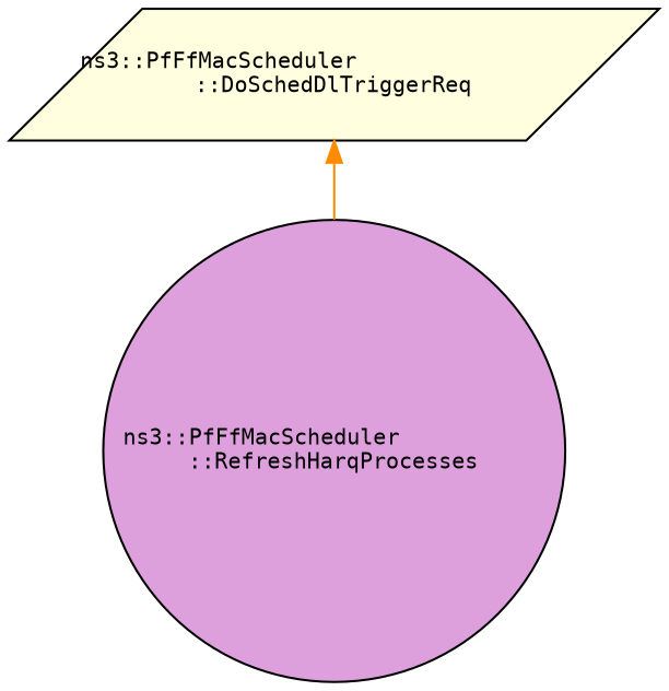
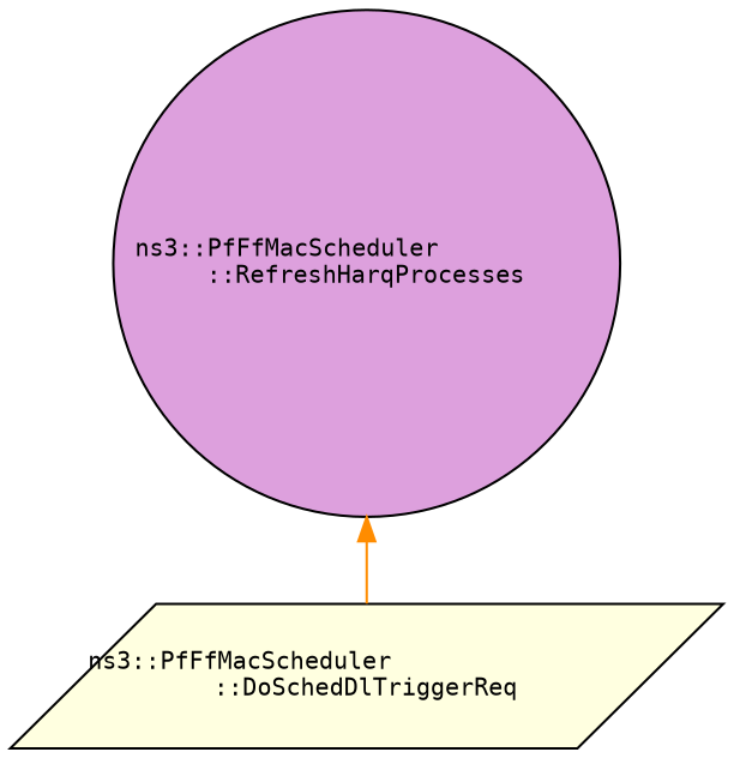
  digraph {
    rankdir=TB
    fontname="DejaVu Sans Mono"
    node [color=black fontname="DejaVu Sans Mono" fontsize=10 style=filled]
    n1 [fillcolor=plum fontcolor=black height=0.2 label="ns3::PfFfMacScheduler\l::RefreshHarqProcesses" shape=circle width=0.4]
    n2 [fillcolor=lightyellow height=0.2 label="ns3::PfFfMacScheduler\l::DoSchedDlTriggerReq" shape=parallelogram width=0.4]
-   n2 -> n1 [color=darkorange dir=back fontname="DejaVu Sans Mono" fontsize=10 labelfontname=Helvetica labelfontsize=10 style=solid]
+   n1 -> n2 [color=darkorange dir=back fontname="DejaVu Sans Mono" fontsize=10 labelfontname=Helvetica labelfontsize=10 style=solid]
  }
